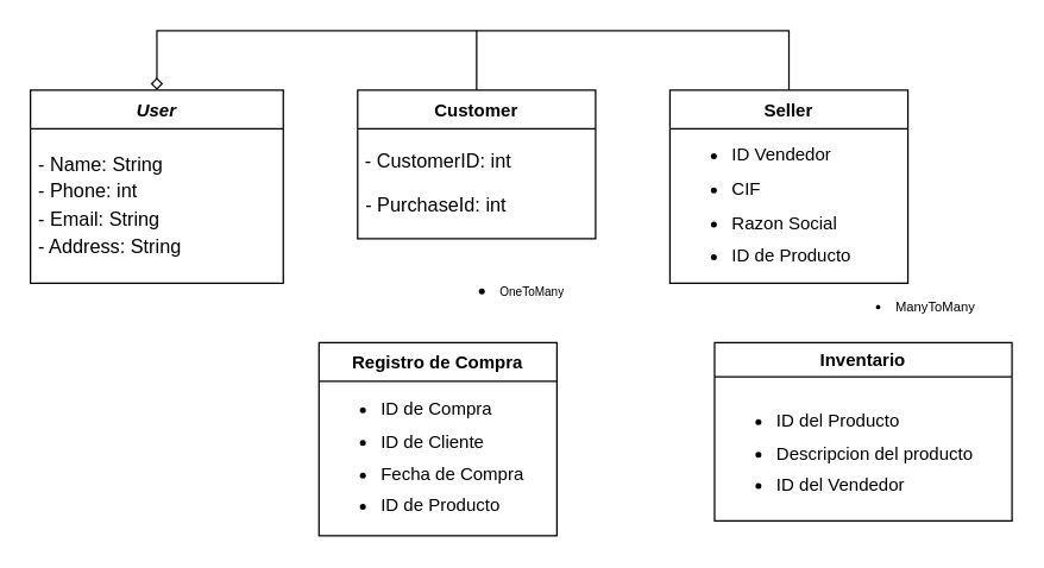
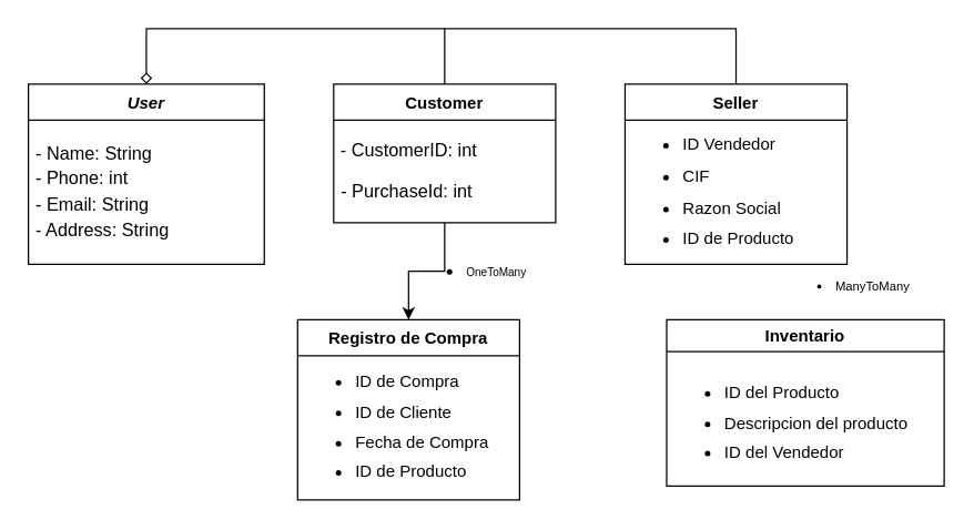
  <mxCell id="0" />
  <mxCell id="1" parent="0" />
  <mxCell id="2" value="User" style="swimlane;fontStyle=3;align=center;verticalAlign=top;childLayout=stackLayout;horizontal=1;startSize=26;horizontalStack=0;resizeParent=1;resizeLast=0;collapsible=1;marginBottom=0;rounded=0;shadow=0;strokeWidth=1;" parent="1" vertex="1"><mxGeometry x="20" y="60" width="170" height="130" as="geometry"><mxRectangle x="220" y="120" width="160" height="26" as="alternateBounds" /></mxGeometry></mxCell>
  <mxCell id="3" value="&lt;div style=&quot;font-size: 13px; line-height: 140%;&quot; align=&quot;left&quot;&gt;&lt;font face=&quot;7kK2OFJMczPGEC4zh293&quot; style=&quot;font-size: 13px;&quot;&gt;&amp;nbsp;- &lt;font style=&quot;font-size: 13px;&quot;&gt;Name: String&lt;/font&gt;&lt;/font&gt;&lt;font face=&quot;7kK2OFJMczPGEC4zh293&quot; style=&quot;font-size: 13px;&quot;&gt;&lt;br&gt;&amp;nbsp;- Phone: int&lt;/font&gt;&lt;font face=&quot;7kK2OFJMczPGEC4zh293&quot;&gt;&lt;br&gt;&lt;font style=&quot;font-size: 13px;&quot;&gt;&amp;nbsp;- Email: String&lt;/font&gt;&lt;br&gt;&lt;font style=&quot;font-size: 13px;&quot;&gt;&amp;nbsp;- Address: String&lt;br&gt;&lt;/font&gt;&lt;/font&gt;&lt;/div&gt;" style="text;strokeColor=none;align=left;fillColor=none;html=1;verticalAlign=middle;whiteSpace=wrap;rounded=0;" vertex="1" parent="2"><mxGeometry y="26" width="170" height="104" as="geometry" /></mxCell>
  <mxCell id="4" value="Customer" style="swimlane;fontStyle=1;align=center;verticalAlign=top;childLayout=stackLayout;horizontal=1;startSize=26;horizontalStack=0;resizeParent=1;resizeLast=0;collapsible=1;marginBottom=0;rounded=0;shadow=0;strokeWidth=1;" parent="1" vertex="1"><mxGeometry x="240" y="60" width="160" height="100" as="geometry"><mxRectangle x="130" y="380" width="160" height="26" as="alternateBounds" /></mxGeometry></mxCell>
  <mxCell id="5" value="&lt;p style=&quot;line-height: 140%;&quot;&gt;&amp;nbsp;&lt;font face=&quot;Helvetica&quot; style=&quot;font-size: 13px;&quot;&gt;&lt;span lang=&quot;en&quot; class=&quot;Y2IQFc&quot;&gt;- CustomerID: int&lt;/span&gt;&lt;/font&gt;&lt;/p&gt;&lt;div style=&quot;font-size: 13px;&quot; align=&quot;left&quot;&gt;&lt;font face=&quot;2loo8D_tLi4eNcZcyQox&quot; style=&quot;font-size: 13px;&quot;&gt;&lt;span lang=&quot;en&quot; class=&quot;Y2IQFc&quot;&gt;&amp;nbsp;- PurchaseId: int&lt;br&gt;&lt;/span&gt;&lt;/font&gt;&lt;/div&gt;&lt;p&gt;&lt;/p&gt;&lt;p&gt;&lt;/p&gt;" style="text;strokeColor=none;align=left;fillColor=none;html=1;verticalAlign=middle;whiteSpace=wrap;rounded=0;" vertex="1" parent="4"><mxGeometry y="26" width="160" height="74" as="geometry" /></mxCell>
  <mxCell id="6" style="edgeStyle=orthogonalEdgeStyle;rounded=0;orthogonalLoop=1;jettySize=auto;html=1;exitX=0.5;exitY=1;exitDx=0;exitDy=0;" edge="1" parent="4" source="5" target="5"><mxGeometry relative="1" as="geometry" /></mxCell>
  <mxCell id="7" value="Seller" style="swimlane;fontStyle=1;align=center;verticalAlign=top;childLayout=stackLayout;horizontal=1;startSize=26;horizontalStack=0;resizeParent=1;resizeLast=0;collapsible=1;marginBottom=0;rounded=0;shadow=0;strokeWidth=1;" parent="1" vertex="1"><mxGeometry x="450" y="60" width="160" height="130" as="geometry"><mxRectangle x="330" y="360" width="170" height="26" as="alternateBounds" /></mxGeometry></mxCell>
  <mxCell id="8" value="&lt;div style=&quot;line-height: 190%;&quot; align=&quot;left&quot;&gt;&lt;ul style=&quot;line-height: 190%;&quot;&gt;&lt;li&gt;ID Vendedor&lt;/li&gt;&lt;li&gt;CIF&lt;/li&gt;&lt;li&gt;Razon Social&lt;/li&gt;&lt;li&gt;ID de Producto&lt;/li&gt;&lt;/ul&gt;&lt;/div&gt;" style="text;strokeColor=none;align=left;fillColor=none;html=1;verticalAlign=middle;whiteSpace=wrap;rounded=0;" vertex="1" parent="7"><mxGeometry y="26" width="160" height="104" as="geometry" /></mxCell>
  <mxCell id="9" value="" style="endArrow=diamond;endFill=0;shadow=0;strokeWidth=1;rounded=0;curved=0;edgeStyle=elbowEdgeStyle;elbow=vertical;strokeColor=#0A0A0A;" parent="1" source="7" target="2" edge="1"><mxGeometry width="160" relative="1" as="geometry"><mxPoint x="90" y="363" as="sourcePoint" /><mxPoint x="190" y="261" as="targetPoint" /><Array as="points"><mxPoint x="330" y="20" /><mxPoint x="350" y="320" /><mxPoint x="220" y="350" /><mxPoint x="200" y="280" /></Array></mxGeometry></mxCell>
  <mxCell id="10" value="Registro de Compra" style="swimlane;fontStyle=1;align=center;verticalAlign=top;childLayout=stackLayout;horizontal=1;startSize=26;horizontalStack=0;resizeParent=1;resizeLast=0;collapsible=1;marginBottom=0;rounded=0;shadow=0;strokeWidth=1;" vertex="1" parent="1"><mxGeometry x="214" y="230" width="160" height="130" as="geometry"><mxRectangle x="330" y="360" width="170" height="26" as="alternateBounds" /></mxGeometry></mxCell>
  <mxCell id="11" value="&lt;div align=&quot;left&quot;&gt;&lt;ul style=&quot;line-height: 180%;&quot;&gt;&lt;li&gt;ID de Compra&lt;/li&gt;&lt;li&gt;ID de Cliente&lt;/li&gt;&lt;li&gt;Fecha de Compra&lt;/li&gt;&lt;li&gt;ID de Producto&lt;/li&gt;&lt;/ul&gt;&lt;/div&gt;" style="text;strokeColor=none;align=left;fillColor=none;html=1;verticalAlign=middle;whiteSpace=wrap;rounded=0;arcSize=0;" vertex="1" parent="10"><mxGeometry y="26" width="160" height="104" as="geometry" /></mxCell>
  <mxCell id="12" value="" style="endArrow=none;html=1;rounded=0;" edge="1" parent="1"><mxGeometry width="50" height="50" relative="1" as="geometry"><mxPoint x="320" y="60" as="sourcePoint" /><mxPoint x="320" y="20" as="targetPoint" /></mxGeometry></mxCell>
  <mxCell id="13" value="Inventario" style="swimlane;whiteSpace=wrap;html=1;" vertex="1" parent="1"><mxGeometry x="480" y="230" width="200" height="120" as="geometry" /></mxCell>
  <mxCell id="14" value="&lt;p style=&quot;line-height: 130%;&quot;&gt;&lt;/p&gt;&lt;ul style=&quot;line-height: 180%;&quot;&gt;&lt;li align=&quot;left&quot;&gt;ID del Producto&lt;/li&gt;&lt;li align=&quot;left&quot;&gt;Descripcion del producto&lt;/li&gt;&lt;li align=&quot;left&quot;&gt;ID del Vendedor&lt;/li&gt;&lt;/ul&gt;&lt;p&gt;&lt;/p&gt;" style="text;strokeColor=none;align=left;fillColor=none;html=1;verticalAlign=middle;whiteSpace=wrap;rounded=0;" vertex="1" parent="13"><mxGeometry y="30" width="200" height="90" as="geometry" /></mxCell>
+ <mxCell id="15" style="edgeStyle=orthogonalEdgeStyle;rounded=0;orthogonalLoop=1;jettySize=auto;html=1;entryX=0.5;entryY=0;entryDx=0;entryDy=0;" edge="1" parent="1" source="5" target="10"><mxGeometry relative="1" as="geometry"><mxPoint x="320" y="220" as="targetPoint" /></mxGeometry></mxCell>
  <mxCell id="16" value="&lt;div style=&quot;font-size: 11px;&quot; align=&quot;left&quot;&gt;&lt;ul&gt;&lt;li&gt;&lt;font style=&quot;font-size: 9px;&quot;&gt;ManyToMany&lt;/font&gt;&lt;/li&gt;&lt;/ul&gt;&lt;/div&gt;" style="text;strokeColor=none;align=left;fillColor=none;html=1;verticalAlign=middle;whiteSpace=wrap;rounded=0;" vertex="1" parent="1"><mxGeometry x="560" y="190" width="60" height="30" as="geometry" /></mxCell>
  <mxCell id="17" value="&lt;div align=&quot;left&quot;&gt;&lt;ul&gt;&lt;li&gt;&lt;font style=&quot;font-size: 8px;&quot;&gt;OneToMany&lt;/font&gt;&lt;/li&gt;&lt;/ul&gt;&lt;/div&gt;" style="text;strokeColor=none;align=left;fillColor=none;html=1;verticalAlign=middle;whiteSpace=wrap;rounded=0;" vertex="1" parent="1"><mxGeometry x="294" y="180" width="60" height="30" as="geometry" /></mxCell>
